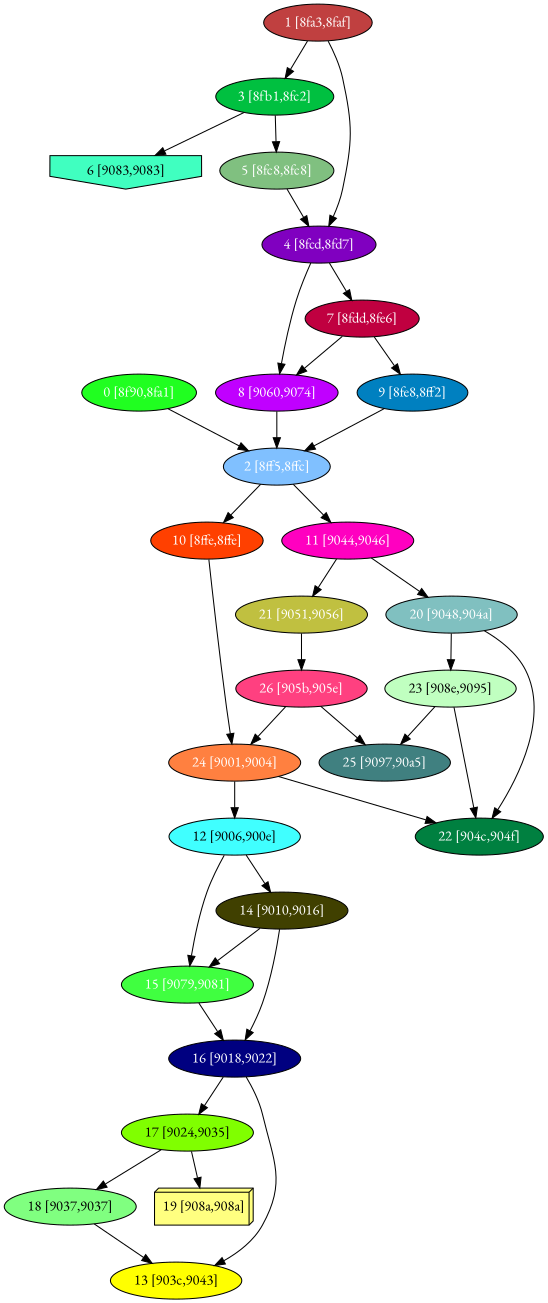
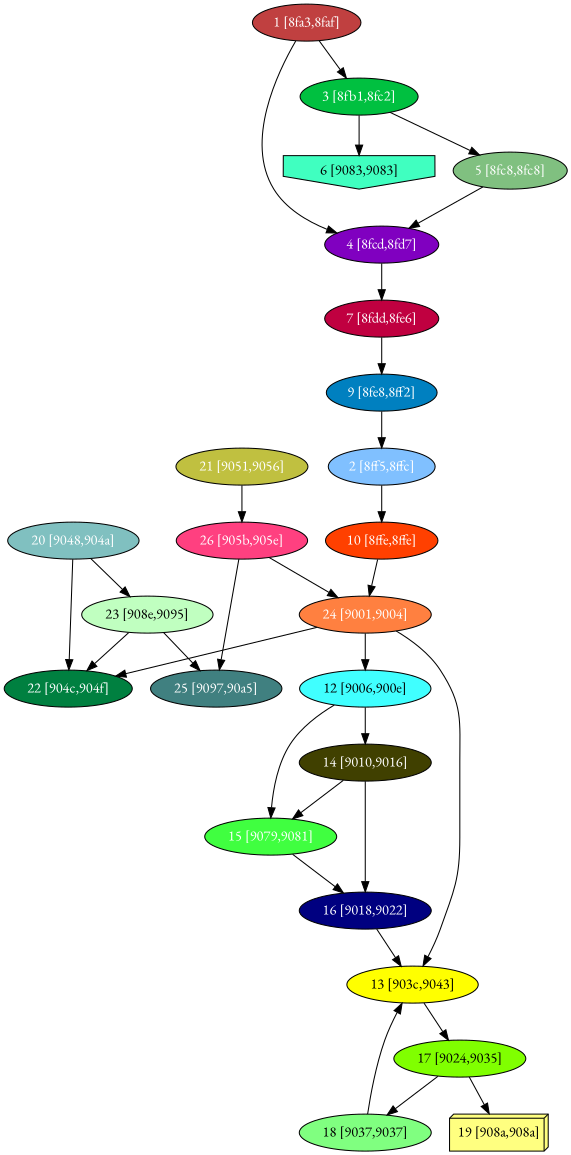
  digraph {
    fontname="EB Garamond"
    node [fontcolor="#ffffff" fontname="EB Garamond" shape=oval style=filled]
    edge [fontname="EB Garamond"]
-   n1 [fillcolor="#20FF20" label="0 [8f90,8fa1]"]
    n2 [fillcolor="#80C0FF" label="2 [8ff5,8ffc]"]
    n3 [fillcolor="#C04040" label="1 [8fa3,8faf]"]
    n4 [fillcolor="#00C040" label="3 [8fb1,8fc2]"]
    n5 [fillcolor="#8000C0" label="4 [8fcd,8fd7]"]
    n6 [fillcolor="#FF4000" label="10 [8ffe,8ffe]"]
-   n7 [fillcolor="#FF00C0" label="11 [9044,9046]"]
    n8 [fillcolor="#80C080" label="5 [8fc8,8fc8]"]
    n9 [fillcolor="#40FFC0" fontcolor="#000000" label="6 [9083,9083]" shape=invhouse]
    n10 [fillcolor="#C00040" label="7 [8fdd,8fe6]"]
-   n11 [fillcolor="#C000FF" label="8 [9060,9074]"]
    n12 [fillcolor="#FF8040" label="24 [9001,9004]"]
    n13 [fillcolor="#80C0C0" label="20 [9048,904a]"]
    n14 [fillcolor="#C0C040" label="21 [9051,9056]"]
    n15 [fillcolor="#0080C0" label="9 [8fe8,8ff2]"]
    n16 [fillcolor="#40FFFF" fontcolor="#000000" label="12 [9006,900e]"]
    n17 [fillcolor="#FFFF00" fontcolor="#000000" label="13 [903c,9043]"]
    n18 [fillcolor="#008040" label="22 [904c,904f]"]
    n19 [fillcolor="#C0FFC0" fontcolor="#000000" label="23 [908e,9095]"]
    n20 [fillcolor="#FF4080" label="26 [905b,905e]"]
    n21 [fillcolor="#404000" label="14 [9010,9016]"]
    n22 [fillcolor="#40FF40" label="15 [9079,9081]"]
    n23 [fillcolor="#000080" label="16 [9018,9022]"]
    n24 [fillcolor="#80FF00" fontcolor="#000000" label="17 [9024,9035]"]
    n25 [fillcolor="#80FF80" fontcolor="#000000" label="18 [9037,9037]"]
    n26 [fillcolor="#FFFF80" fontcolor="#000000" label="19 [908a,908a]" shape=box3d]
    n27 [fillcolor="#408080" label="25 [9097,90a5]"]
-   n1 -> n2
    n2 -> n6
-   n2 -> n7
    n3 -> n4
    n3 -> n5
    n4 -> n8
    n4 -> n9
    n5 -> n10
-   n5 -> n11
    n6 -> n12
-   n7 -> n13
-   n7 -> n14
    n8 -> n5
-   n10 -> n11
    n10 -> n15
-   n11 -> n2
    n12 -> n16
+   n12 -> n17
    n12 -> n18
    n13 -> n18
    n13 -> n19
    n14 -> n20
    n15 -> n2
    n16 -> n21
    n16 -> n22
    n19 -> n18
    n19 -> n27
    n20 -> n12
    n20 -> n27
    n21 -> n22
    n21 -> n23
    n22 -> n23
    n23 -> n17
-   n23 -> n24
+   n17 -> n24
    n24 -> n25
    n24 -> n26
    n25 -> n17
  }
